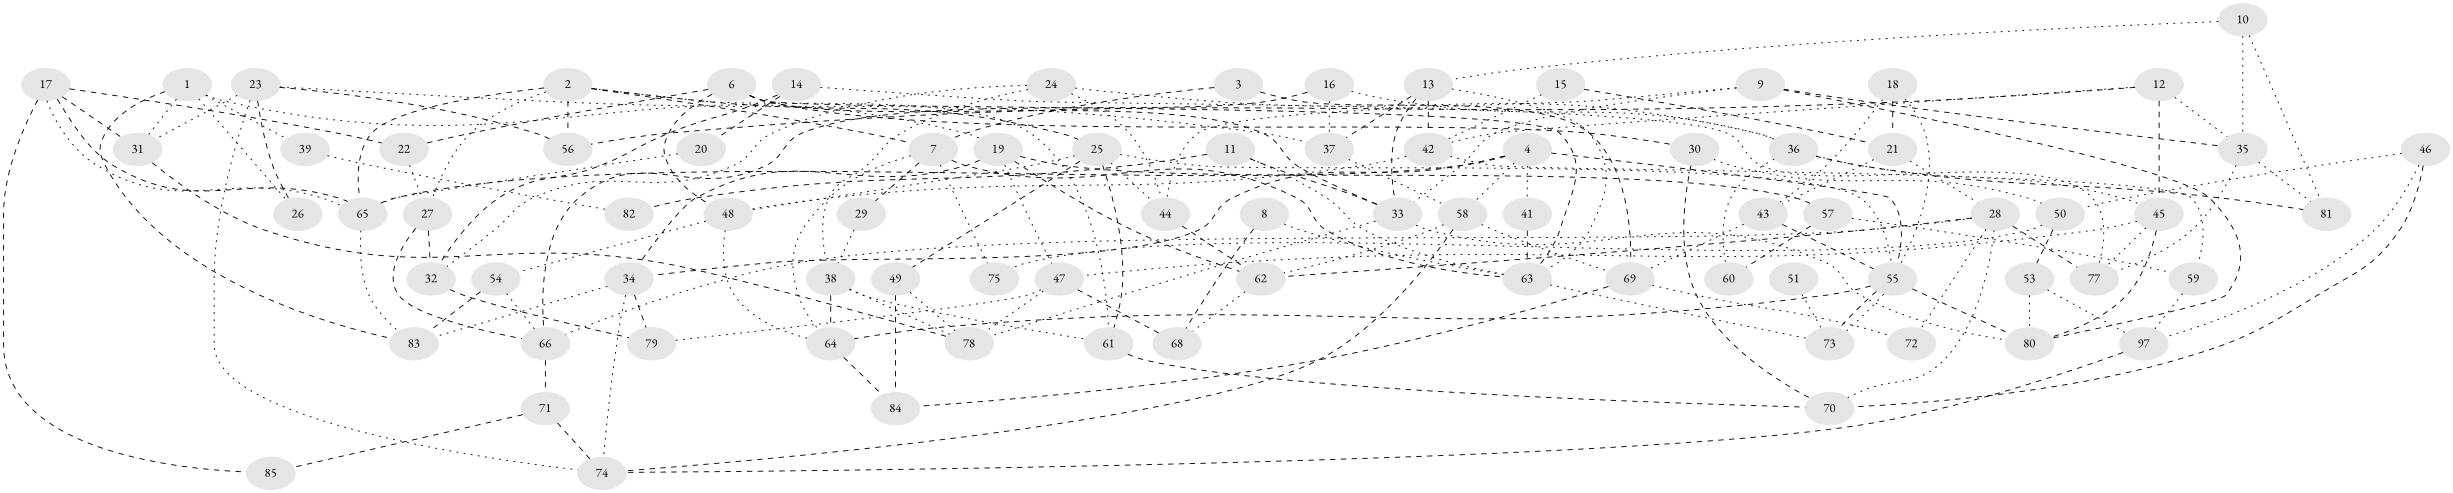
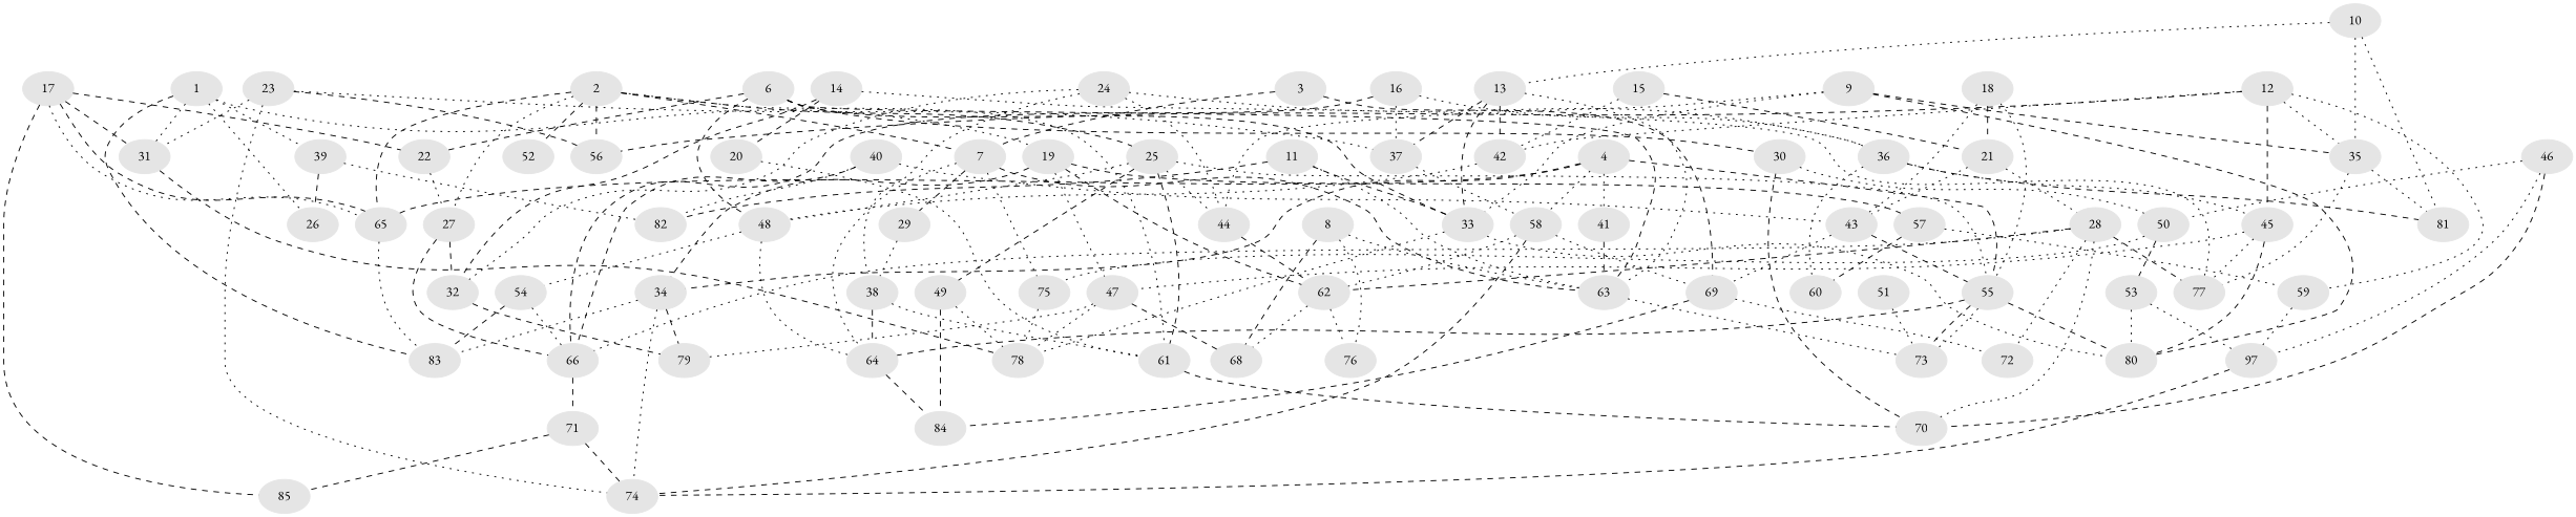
  graph {
    fontname="EB Garamond"
    node [color=gray90 fontname="EB Garamond" style=filled]
    edge [fontname="EB Garamond" style=dotted]
    1
    19
    26
    31
    39
    83
    34
    57
    47
    62
    78
    82
    2
    7
    25
    27
+   52
    56
    61
    65
    63
    29
    64
    75
    55
    48
    44
    49
    32
    66
    70
    3
    69
    72
    84
    4
    41
    58
    74
    79
    80
    73
    60
    59
    6
    22
    30
    33
    50
    54
    38
    8
    68
+   76
    9
    35
    81
    77
    10
    13
    42
    37
    11
    12
    45
    14
    20
    15
    21
    43
    28
    16
    36
    71
    17
    85
    18
    23
    24
    53
+   40
    n82 [label=97]
    46
    51
    1 -- 19
    1 -- 26
    1 -- 31
    1 -- 39
    1 -- 83 [style=dashed]
    19 -- 34 [style=dashed]
    19 -- 57 [style=dashed]
    19 -- 47
    19 -- 62 [style=dashed]
    31 -- 78 [style=dashed]
    39 -- 82
    34 -- 83
    34 -- 74
    34 -- 79 [style=dashed]
    57 -- 60 [style=dashed]
    57 -- 59
    47 -- 78
    47 -- 79
    47 -- 68 [style=dashed]
    62 -- 68
+   62 -- 76
    2 -- 7 [style=dashed]
    2 -- 25 [style=dashed]
    2 -- 27
+   2 -- 52 [style=dashed]
    2 -- 56 [style=dashed]
    2 -- 61
    2 -- 65 [style=dashed]
    7 -- 63 [style=dashed]
    7 -- 29 [style=dashed]
    7 -- 64
    7 -- 75
    25 -- 61 [style=dashed]
    25 -- 55
    25 -- 48
    25 -- 44
    25 -- 49 [style=dashed]
    27 -- 32 [style=dashed]
    27 -- 66 [style=dashed]
    61 -- 70 [style=dashed]
    65 -- 83
    63 -- 73
    29 -- 38
    64 -- 84 [style=dashed]
-   38 -- 78
+   75 -- 78
    55 -- 64 [style=dashed]
    55 -- 80 [style=dashed]
    55 -- 73 [style=dashed]
    55 -- 73
    48 -- 64
    48 -- 54
    44 -- 62 [style=dashed]
    49 -- 78
    49 -- 84 [style=dashed]
    32 -- 79 [style=dashed]
    66 -- 71 [style=dashed]
    3 -- 7 [style=dashed]
    3 -- 69 [style=dashed]
    69 -- 72
    69 -- 84 [style=dashed]
    4 -- 34 [style=dashed]
    4 -- 65 [style=dashed]
    4 -- 55 [style=dashed]
    4 -- 41
    4 -- 58
    41 -- 63 [style=dashed]
    58 -- 62
    58 -- 69
    58 -- 74 [style=dashed]
    59 -- n82
    6 -- 63 [style=dashed]
    6 -- 48 [style=dashed]
    6 -- 22 [style=dashed]
    6 -- 30 [style=dashed]
    6 -- 33 [style=dashed]
    22 -- 27
    30 -- 70 [style=dashed]
    30 -- 50
    33 -- 78
    33 -- 80
    50 -- 75
    50 -- 53 [style=dashed]
    54 -- 83 [style=dashed]
    54 -- 66
    38 -- 61
    38 -- 64 [style=dashed]
    8 -- 63
    8 -- 68 [style=dashed]
+   8 -- 76
    9 -- 44
    9 -- 80 [style=dashed]
    9 -- 33
    9 -- 35 [style=dashed]
    35 -- 81
    35 -- 77
    10 -- 35
    10 -- 81
    10 -- 13
    13 -- 63
    13 -- 33 [style=dashed]
    13 -- 42 [style=dashed]
    13 -- 37 [style=dashed]
    42 -- 48
-   42 -- 59
+   12 -- 59
    37 -- 58
    11 -- 82 [style=dashed]
    11 -- 63
    11 -- 33 [style=dashed]
    12 -- 56 [style=dashed]
    12 -- 35
    12 -- 42
    12 -- 45 [style=dashed]
    45 -- 47
    45 -- 80 [style=dashed]
    45 -- 77
    14 -- 32 [style=dashed]
    14 -- 77
    14 -- 20 [style=dashed]
-   20 -- 65
+   20 -- 61
    15 -- 42
    15 -- 21 [style=dashed]
    21 -- 43
    21 -- 28
    43 -- 55 [style=dashed]
    43 -- 69
    28 -- 62 [style=dashed]
    28 -- 66
    28 -- 70
    28 -- 72
    28 -- 77 [style=dashed]
    16 -- 66 [style=dashed]
    16 -- 37
    16 -- 36
    36 -- 60
    36 -- 81 [style=dashed]
    36 -- 45
    71 -- 74 [style=dashed]
    71 -- 85 [style=dashed]
    17 -- 31 [style=dashed]
    17 -- 65
    17 -- 65 [style=dashed]
    17 -- 22 [style=dashed]
    17 -- 85 [style=dashed]
    18 -- 55
    18 -- 21 [style=dashed]
    18 -- 43
-   23 -- 26 [style=dashed]
+   39 -- 26 [style=dashed]
    23 -- 31
    23 -- 56 [style=dashed]
    23 -- 74
    23 -- 37
    24 -- 44
    24 -- 32
    24 -- 38
    24 -- 36
    53 -- 80
    53 -- n82
+   40 -- 82
+   40 -- 66 [style=dashed]
+   40 -- 43
    n82 -- 74 [style=dashed]
    46 -- 70 [style=dashed]
    46 -- 50
    46 -- n82
    51 -- 73
  }
